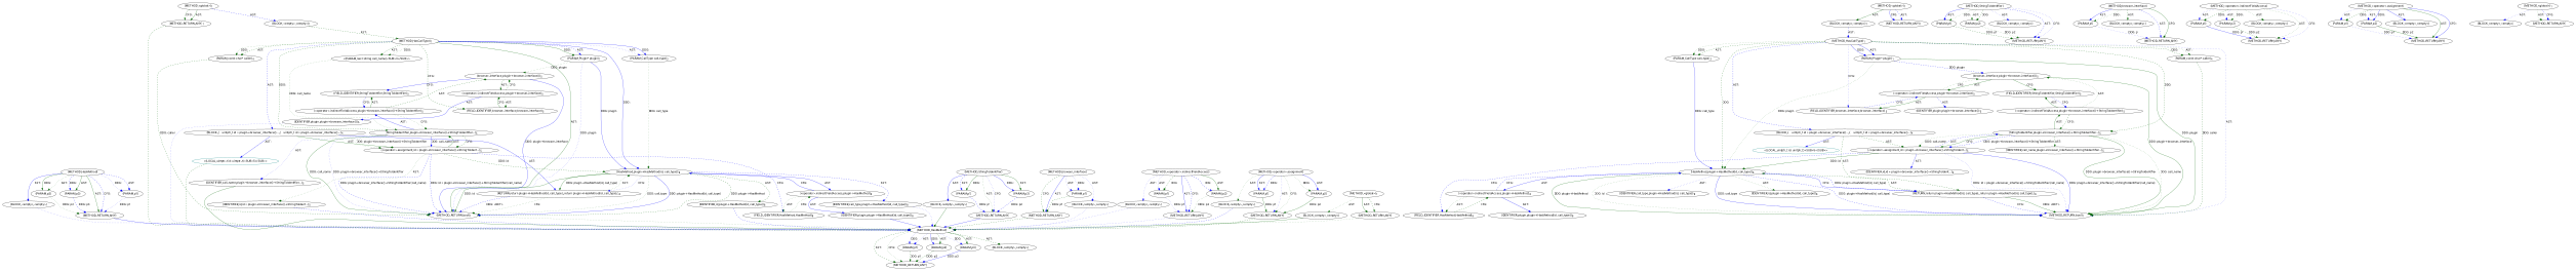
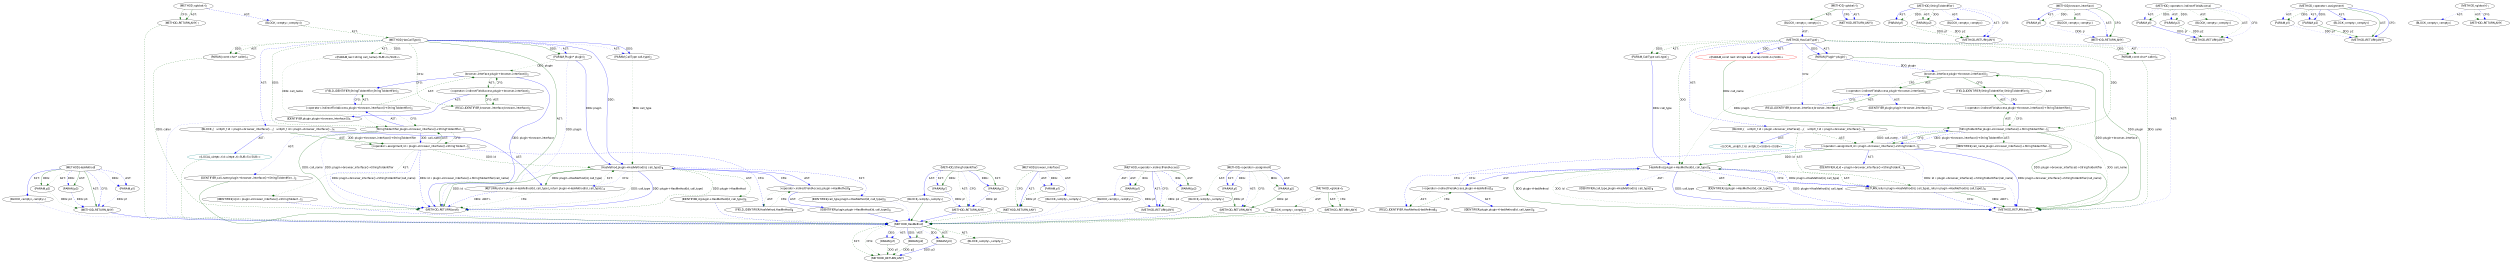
  digraph {
    fontname=Inter
    node [fontname=Inter]
    edge [color=darkgreen style=dashed arrowhead=diamond fontname=Inter]
    n1 [label=<(METHOD,HasMethod)>]
    n2 [label=<(PARAM,p1)>]
    n3 [label=<(PARAM,p2)>]
    n4 [label=<(PARAM,p3)>]
    n5 [label=<(BLOCK,&lt;empty&gt;,&lt;empty&gt;)>]
    n6 [label=<(METHOD_RETURN,ANY)>]
    n7 [label=<(METHOD,HasMethod)>]
    n8 [label=<(METHOD,&lt;global&gt;)<SUB>1</SUB>>]
    n9 [label=<(BLOCK,&lt;empty&gt;,&lt;empty&gt;)<SUB>1</SUB>>]
    n10 [label=<(METHOD_RETURN,ANY)<SUB>1</SUB>>]
    n11 [label=<(METHOD,HasCallType)<SUB>1</SUB>>]
    n12 [label=<(PARAM,Plugin* plugin)<SUB>1</SUB>>]
    n13 [label=<(PARAM,CallType call_type)<SUB>2</SUB>>]
    n14 [label="<(PARAM,nacl::string call_name)<SUB>3</SUB>>" color=black]
    n15 [label=<(PARAM,const char* caller)<SUB>4</SUB>>]
    n16 [label=<(BLOCK,{    uintptr_t id = plugin-&gt;browser_interface()...,{    uintptr_t id = plugin-&gt;browser_interface()...)<SUB>4</SUB>>]
    n17 [label=<(StringToIdentifier,plugin-&gt;browser_interface()-&gt;StringToIdentifier...)<SUB>5</SUB>>]
    n18 [label=<(FIELD_IDENTIFIER,browser_interface,browser_interface)<SUB>5</SUB>>]
    n19 [label=<(HasMethod,plugin-&gt;HasMethod(id, call_type))<SUB>8</SUB>>]
    n20 [label=<(METHOD_RETURN,bool)<SUB>1</SUB>>]
    n21 [label=<(browser_interface,plugin-&gt;browser_interface())<SUB>5</SUB>>]
    n22 [label="<(LOCAL,uintptr_t id: uintptr_t)<SUB>5</SUB>>" color=teal]
    n23 [label=<(&lt;operator&gt;.assignment,id = plugin-&gt;browser_interface()-&gt;StringToIdent...)<SUB>5</SUB>>]
    n24 [label=<(RETURN,return plugin-&gt;HasMethod(id, call_type);,return plugin-&gt;HasMethod(id, call_type);)<SUB>8</SUB>>]
    n25 [label=<(IDENTIFIER,id,id = plugin-&gt;browser_interface()-&gt;StringToIdent...)<SUB>5</SUB>>]
    n26 [label=<(FIELD_IDENTIFIER,HasMethod,HasMethod)<SUB>8</SUB>>]
    n27 [label=<(&lt;operator&gt;.indirectFieldAccess,plugin-&gt;browser_interface()-&gt;StringToIdentifier)<SUB>5</SUB>>]
    n28 [label=<(IDENTIFIER,call_name,plugin-&gt;browser_interface()-&gt;StringToIdentifier...)<SUB>5</SUB>>]
    n29 [label=<(FIELD_IDENTIFIER,StringToIdentifier,StringToIdentifier)<SUB>5</SUB>>]
    n30 [label=<(&lt;operator&gt;.indirectFieldAccess,plugin-&gt;browser_interface)<SUB>5</SUB>>]
    n31 [label=<(IDENTIFIER,plugin,plugin-&gt;browser_interface())<SUB>5</SUB>>]
    n32 [label=<(&lt;operator&gt;.indirectFieldAccess,plugin-&gt;HasMethod)<SUB>8</SUB>>]
    n33 [label=<(IDENTIFIER,id,plugin-&gt;HasMethod(id, call_type))<SUB>8</SUB>>]
    n34 [label=<(IDENTIFIER,call_type,plugin-&gt;HasMethod(id, call_type))<SUB>8</SUB>>]
    n35 [label=<(IDENTIFIER,plugin,plugin-&gt;HasMethod(id, call_type))<SUB>8</SUB>>]
    n36 [label=<(METHOD,StringToIdentifier)>]
    n37 [label=<(PARAM,p1)>]
    n38 [label=<(PARAM,p2)>]
    n39 [label=<(BLOCK,&lt;empty&gt;,&lt;empty&gt;)>]
    n40 [label=<(METHOD_RETURN,ANY)>]
    n41 [label=<(METHOD,browser_interface)>]
    n42 [label=<(PARAM,p1)>]
    n43 [label=<(BLOCK,&lt;empty&gt;,&lt;empty&gt;)>]
    n44 [label=<(METHOD_RETURN,ANY)>]
    n45 [label=<(METHOD,&lt;operator&gt;.indirectFieldAccess)>]
    n46 [label=<(PARAM,p1)>]
    n47 [label=<(PARAM,p2)>]
    n48 [label=<(BLOCK,&lt;empty&gt;,&lt;empty&gt;)>]
    n49 [label=<(METHOD_RETURN,ANY)>]
    n50 [label=<(METHOD,&lt;operator&gt;.assignment)>]
    n51 [label=<(PARAM,p1)>]
    n52 [label=<(PARAM,p2)>]
    n53 [label=<(BLOCK,&lt;empty&gt;,&lt;empty&gt;)>]
    n54 [label=<(METHOD_RETURN,ANY)>]
    n55 [label=<(METHOD,&lt;global&gt;)<SUB>1</SUB>>]
    n56 [label=<(BLOCK,&lt;empty&gt;,&lt;empty&gt;)>]
    n57 [label=<(METHOD_RETURN,ANY)>]
    n58 [label=<(PARAM,p1)>]
    n59 [label=<(PARAM,p2)>]
    n60 [label=<(PARAM,p3)>]
    n61 [label=<(BLOCK,&lt;empty&gt;,&lt;empty&gt;)>]
    n62 [label=<(METHOD_RETURN,ANY)>]
    n63 [label=<(METHOD,&lt;global&gt;)<SUB>1</SUB>>]
    n64 [label=<(BLOCK,&lt;empty&gt;,&lt;empty&gt;)<SUB>1</SUB>>]
    n65 [label=<(METHOD_RETURN,ANY)<SUB>1</SUB>>]
    n66 [label=<(METHOD,HasCallType)<SUB>1</SUB>>]
    n67 [label=<(PARAM,Plugin* plugin)<SUB>1</SUB>>]
    n68 [label=<(PARAM,CallType call_type)<SUB>2</SUB>>]
+   n69 [label="<(PARAM,const nacl::string&amp; call_name)<SUB>3</SUB>>" color=red]
    n70 [label=<(PARAM,const char* caller)<SUB>4</SUB>>]
    n71 [label=<(BLOCK,{    uintptr_t id = plugin-&gt;browser_interface()...,{    uintptr_t id = plugin-&gt;browser_interface()...)<SUB>4</SUB>>]
    n72 [label=<(StringToIdentifier,plugin-&gt;browser_interface()-&gt;StringToIdentifier...)<SUB>5</SUB>>]
    n73 [label=<(FIELD_IDENTIFIER,browser_interface,browser_interface)<SUB>5</SUB>>]
    n74 [label=<(HasMethod,plugin-&gt;HasMethod(id, call_type))<SUB>8</SUB>>]
    n75 [label=<(METHOD_RETURN,bool)<SUB>1</SUB>>]
    n76 [label=<(browser_interface,plugin-&gt;browser_interface())<SUB>5</SUB>>]
    n77 [label="<(LOCAL,uintptr_t id: uintptr_t)<SUB>5</SUB>>" color=teal]
    n78 [label=<(&lt;operator&gt;.assignment,id = plugin-&gt;browser_interface()-&gt;StringToIdent...)<SUB>5</SUB>>]
    n79 [label=<(RETURN,return plugin-&gt;HasMethod(id, call_type);,return plugin-&gt;HasMethod(id, call_type);)<SUB>8</SUB>>]
    n80 [label=<(IDENTIFIER,id,id = plugin-&gt;browser_interface()-&gt;StringToIdent...)<SUB>5</SUB>>]
    n81 [label=<(FIELD_IDENTIFIER,HasMethod,HasMethod)<SUB>8</SUB>>]
    n82 [label=<(&lt;operator&gt;.indirectFieldAccess,plugin-&gt;browser_interface()-&gt;StringToIdentifier)<SUB>5</SUB>>]
    n83 [label=<(IDENTIFIER,call_name,plugin-&gt;browser_interface()-&gt;StringToIdentifier...)<SUB>5</SUB>>]
    n84 [label=<(FIELD_IDENTIFIER,StringToIdentifier,StringToIdentifier)<SUB>5</SUB>>]
    n85 [label=<(&lt;operator&gt;.indirectFieldAccess,plugin-&gt;browser_interface)<SUB>5</SUB>>]
    n86 [label=<(IDENTIFIER,plugin,plugin-&gt;browser_interface())<SUB>5</SUB>>]
    n87 [label=<(&lt;operator&gt;.indirectFieldAccess,plugin-&gt;HasMethod)<SUB>8</SUB>>]
    n88 [label=<(IDENTIFIER,id,plugin-&gt;HasMethod(id, call_type))<SUB>8</SUB>>]
    n89 [label=<(IDENTIFIER,call_type,plugin-&gt;HasMethod(id, call_type))<SUB>8</SUB>>]
    n90 [label=<(IDENTIFIER,plugin,plugin-&gt;HasMethod(id, call_type))<SUB>8</SUB>>]
    n91 [label=<(METHOD,StringToIdentifier)>]
    n92 [label=<(PARAM,p1)>]
    n93 [label=<(PARAM,p2)>]
    n94 [label=<(BLOCK,&lt;empty&gt;,&lt;empty&gt;)>]
    n95 [label=<(METHOD_RETURN,ANY)>]
    n96 [label=<(METHOD,browser_interface)>]
    n97 [label=<(PARAM,p1)>]
    n98 [label=<(BLOCK,&lt;empty&gt;,&lt;empty&gt;)>]
    n99 [label=<(METHOD_RETURN,ANY)>]
    n100 [label=<(METHOD,&lt;operator&gt;.indirectFieldAccess)>]
    n101 [label=<(PARAM,p1)>]
    n102 [label=<(PARAM,p2)>]
    n103 [label=<(BLOCK,&lt;empty&gt;,&lt;empty&gt;)>]
    n104 [label=<(METHOD_RETURN,ANY)>]
    n105 [label=<(METHOD,&lt;operator&gt;.assignment)>]
    n106 [label=<(PARAM,p1)>]
    n107 [label=<(PARAM,p2)>]
    n108 [label=<(BLOCK,&lt;empty&gt;,&lt;empty&gt;)>]
    n109 [label=<(METHOD_RETURN,ANY)>]
    n110 [label=<(METHOD,&lt;global&gt;)<SUB>1</SUB>>]
    n111 [label=<(BLOCK,&lt;empty&gt;,&lt;empty&gt;)>]
    n112 [label=<(METHOD_RETURN,ANY)>]
    n1 -> n2 [label="AST: " color=blue]
    n1 -> n2 [label="DDG: " color=blue style=dotted]
    n1 -> n3 [label="AST: " style=dotted arrowhead=normal]
    n1 -> n3 [label="DDG: " style=solid arrowhead=normal]
    n1 -> n4 [label="AST: " style=solid arrowhead=normal]
    n1 -> n4 [label="DDG: " color=blue arrowhead=normal]
    n1 -> n5 [label="AST: " color=blue style=solid]
    n1 -> n6 [label="AST: " style=solid arrowhead=normal]
    n1 -> n6 [label="CFG: " color=blue arrowhead=normal]
    n2 -> n6 [label="DDG: p1" color=blue style=dotted arrowhead=normal]
    n3 -> n6 [label="DDG: p2" style=dotted]
    n4 -> n6 [label="DDG: p3" color=blue]
    n5 -> n7 [color=blue style=dotted]
    n6 -> n7 [color=blue style=solid arrowhead=normal]
    n7 -> n58 [label="AST: " color=blue style=dotted]
    n7 -> n58 [label="DDG: " color=blue style=dotted arrowhead=normal]
    n7 -> n59 [label="AST: " arrowhead=normal]
    n7 -> n59 [label="DDG: " color=blue style=solid arrowhead=normal]
    n7 -> n60 [label="AST: " style=solid arrowhead=normal]
    n7 -> n60 [label="DDG: " color=blue style=dotted arrowhead=normal]
    n7 -> n61 [label="AST: "]
    n7 -> n62 [label="AST: "]
    n7 -> n62 [label="CFG: " style=dotted arrowhead=normal]
    n8 -> n9 [label="AST: " color=blue arrowhead=normal]
    n8 -> n10 [label="AST: " style=solid arrowhead=normal]
    n8 -> n10 [label="CFG: " arrowhead=normal]
    n9 -> n11 [label="AST: " arrowhead=normal]
    n10 -> n7
    n11 -> n12 [label="AST: " color=blue arrowhead=normal]
    n11 -> n12 [label="DDG: " style=solid]
    n11 -> n13 [label="AST: " color=blue style=dotted arrowhead=normal]
    n11 -> n13 [label="DDG: " color=blue style=solid arrowhead=normal]
    n11 -> n14 [label="AST: "]
    n11 -> n14 [label="DDG: " style=dotted arrowhead=normal]
    n11 -> n15 [label="AST: "]
    n11 -> n15 [label="DDG: " style=dotted]
    n11 -> n16 [label="AST: " color=blue arrowhead=normal]
    n11 -> n17 [label="DDG: " arrowhead=normal]
    n11 -> n18 [label="CFG: "]
    n11 -> n19 [label="DDG: " color=blue style=solid]
    n11 -> n20 [label="AST: " style=solid arrowhead=normal]
    n12 -> n19 [label="DDG: plugin" color=blue style=solid arrowhead=normal]
    n12 -> n20 [label="DDG: plugin" color=blue style=dotted arrowhead=normal]
    n12 -> n21 [label="DDG: plugin" style=dotted arrowhead=normal]
    n13 -> n19 [label="DDG: call_type" style=dotted]
    n14 -> n17 [label="DDG: call_name" style=dotted arrowhead=normal]
    n15 -> n20 [label="DDG: caller"]
    n16 -> n22 [label="AST: " color=blue style=solid arrowhead=normal]
    n16 -> n23 [label="AST: " style=solid]
    n16 -> n24 [label="AST: " color=blue style=solid arrowhead=normal]
    n17 -> n20 [label="DDG: plugin-&gt;browser_interface()-&gt;StringToIdentifier" color=blue style=dotted]
    n17 -> n20 [label="DDG: call_name" style=solid]
    n17 -> n23 [label="CFG: "]
    n17 -> n23 [label="DDG: plugin-&gt;browser_interface()-&gt;StringToIdentifier" style=dotted]
    n17 -> n23 [label="DDG: call_name" color=blue style=solid arrowhead=normal]
    n17 -> n27 [label="AST: " color=blue style=solid]
    n17 -> n28 [label="AST: " color=blue style=dotted]
    n18 -> n30 [label="CFG: " style=solid]
    n19 -> n20 [label="DDG: plugin-&gt;HasMethod" arrowhead=normal]
    n19 -> n20 [label="DDG: id" style=solid arrowhead=normal]
    n19 -> n20 [label="DDG: call_type" style=dotted]
    n19 -> n20 [label="DDG: plugin-&gt;HasMethod(id, call_type)" color=blue style=solid]
    n19 -> n24 [label="CFG: " color=blue style=dotted arrowhead=normal]
    n19 -> n24 [label="DDG: plugin-&gt;HasMethod(id, call_type)" style=solid arrowhead=normal]
    n19 -> n32 [label="AST: " color=blue style=solid arrowhead=normal]
    n19 -> n33 [label="AST: "]
    n19 -> n34 [label="AST: " color=blue]
    n20 -> n7 [style=dotted]
    n21 -> n20 [label="DDG: plugin-&gt;browser_interface" color=blue style=solid arrowhead=normal]
    n21 -> n29 [label="CFG: " color=blue style=solid]
    n21 -> n30 [label="AST: " arrowhead=normal]
    n22 -> n7 [arrowhead=normal]
    n23 -> n17 [label="AST: " style=solid]
    n23 -> n19 [label="DDG: id"]
    n23 -> n20 [label="DDG: plugin-&gt;browser_interface()-&gt;StringToIdentifier(call_name)" color=blue]
    n23 -> n20 [label="DDG: id = plugin-&gt;browser_interface()-&gt;StringToIdentifier(call_name)" color=blue]
    n23 -> n25 [label="AST: " style=dotted]
    n23 -> n26 [label="CFG: " color=blue arrowhead=normal]
    n24 -> n19 [label="AST: " style=dotted]
    n24 -> n20 [label="CFG: " style=dotted]
    n24 -> n20 [label="DDG: &lt;RET&gt;" color=blue arrowhead=normal]
    n25 -> n7 [color=blue]
    n26 -> n32 [label="CFG: " style=dotted]
    n27 -> n17 [label="CFG: " style=dotted]
    n27 -> n21 [label="AST: "]
    n27 -> n29 [label="AST: " style=solid]
    n28 -> n7 [style=solid arrowhead=normal]
    n29 -> n27 [label="CFG: " color=blue]
    n30 -> n18 [label="AST: " style=dotted]
    n30 -> n21 [label="CFG: "]
    n30 -> n31 [label="AST: " color=blue style=solid arrowhead=normal]
    n31 -> n7 [color=blue style=dotted arrowhead=normal]
    n32 -> n19 [label="CFG: " color=blue style=solid arrowhead=normal]
    n32 -> n26 [label="AST: " style=dotted arrowhead=normal]
    n32 -> n35 [label="AST: " color=blue style=solid arrowhead=normal]
    n33 -> n7 [color=blue]
    n34 -> n7 [color=blue style=dotted]
    n35 -> n7 [color=blue style=solid]
    n36 -> n37 [label="AST: " color=blue arrowhead=normal]
    n36 -> n37 [label="DDG: " style=solid arrowhead=normal]
    n36 -> n38 [label="AST: " style=solid arrowhead=normal]
    n36 -> n38 [label="DDG: " color=blue style=solid arrowhead=normal]
    n36 -> n39 [label="AST: " color=blue style=solid]
    n36 -> n40 [label="AST: " style=dotted arrowhead=normal]
    n36 -> n40 [label="CFG: " color=blue style=dotted]
    n37 -> n40 [label="DDG: p1" color=blue arrowhead=normal]
    n38 -> n40 [label="DDG: p2" color=blue]
    n39 -> n7 [style=solid]
    n40 -> n7 [color=blue style=solid arrowhead=normal]
    n41 -> n42 [label="AST: " color=blue style=dotted arrowhead=normal]
    n41 -> n42 [label="DDG: " color=blue style=dotted]
    n41 -> n43 [label="AST: " color=blue style=dotted]
    n41 -> n44 [label="AST: " color=blue style=solid]
    n41 -> n44 [label="CFG: " arrowhead=normal]
    n42 -> n44 [label="DDG: p1"]
    n43 -> n7 [color=blue style=dotted]
    n44 -> n7
    n45 -> n46 [label="AST: " color=blue style=dotted]
    n45 -> n46 [label="DDG: "]
    n45 -> n47 [label="AST: " style=solid arrowhead=normal]
    n45 -> n47 [label="DDG: " color=blue arrowhead=normal]
    n45 -> n48 [label="AST: " color=blue style=dotted arrowhead=normal]
    n45 -> n49 [label="AST: " color=blue style=solid arrowhead=normal]
    n45 -> n49 [label="CFG: " color=blue]
    n46 -> n49 [label="DDG: p1" color=blue style=dotted arrowhead=normal]
    n47 -> n49 [label="DDG: p2" style=dotted arrowhead=normal]
    n48 -> n7 [color=blue style=dotted]
    n49 -> n7 [color=blue style=dotted arrowhead=normal]
    n50 -> n51 [label="AST: " color=blue style=solid arrowhead=normal]
    n50 -> n51 [label="DDG: " color=blue arrowhead=normal]
    n50 -> n52 [label="AST: " color=blue style=solid]
    n50 -> n52 [label="DDG: " style=dotted arrowhead=normal]
    n50 -> n53 [label="AST: " style=dotted arrowhead=normal]
    n50 -> n54 [label="AST: " color=blue style=dotted arrowhead=normal]
    n50 -> n54 [label="CFG: " style=dotted]
    n51 -> n54 [label="DDG: p1" style=solid arrowhead=normal]
    n52 -> n54 [label="DDG: p2" style=solid arrowhead=normal]
    n53 -> n7 [color=blue arrowhead=normal]
    n54 -> n7 [arrowhead=normal]
    n55 -> n56 [label="AST: " style=dotted arrowhead=normal]
    n55 -> n57 [label="AST: " style=solid]
    n55 -> n57 [label="CFG: " arrowhead=normal]
    n56 -> n7 [style=solid arrowhead=normal]
    n57 -> n7 [style=dotted arrowhead=normal]
    n58 -> n62 [label="DDG: p1" arrowhead=normal]
    n59 -> n62 [label="DDG: p2"]
    n60 -> n62 [label="DDG: p3" color=blue style=solid]
    n63 -> n64 [label="AST: " style=solid]
    n63 -> n65 [label="AST: " color=blue arrowhead=normal]
    n63 -> n65 [label="CFG: " color=blue style=solid]
    n64 -> n66 [label="AST: " color=blue]
    n66 -> n67 [label="AST: " color=blue style=solid]
    n66 -> n67 [label="DDG: " color=blue style=solid]
    n66 -> n68 [label="AST: "]
    n66 -> n68 [label="DDG: " style=dotted]
+   n66 -> n69 [label="AST: " color=blue style=solid]
+   n66 -> n69 [label="DDG: " color=blue arrowhead=normal]
    n66 -> n70 [label="AST: " style=dotted arrowhead=normal]
    n66 -> n70 [label="DDG: "]
    n66 -> n71 [label="AST: " color=blue arrowhead=normal]
    n66 -> n72 [label="DDG: "]
    n66 -> n73 [label="CFG: " color=blue style=dotted arrowhead=normal]
    n66 -> n74 [label="DDG: "]
    n66 -> n75 [label="AST: " color=blue style=dotted arrowhead=normal]
    n67 -> n74 [label="DDG: plugin" style=dotted]
    n67 -> n75 [label="DDG: plugin" style=solid]
    n67 -> n76 [label="DDG: plugin" color=blue]
    n68 -> n74 [label="DDG: call_type" color=blue style=solid]
+   n69 -> n72 [label="DDG: call_name" style=solid]
    n70 -> n75 [label="DDG: caller" arrowhead=normal]
    n71 -> n77 [label="AST: " color=blue style=solid arrowhead=normal]
    n71 -> n78 [label="AST: "]
    n71 -> n79 [label="AST: " arrowhead=normal]
    n72 -> n75 [label="DDG: plugin-&gt;browser_interface()-&gt;StringToIdentifier" style=solid]
    n72 -> n75 [label="DDG: call_name" style=dotted arrowhead=normal]
    n72 -> n78 [label="CFG: " style=solid arrowhead=normal]
    n72 -> n78 [label="DDG: plugin-&gt;browser_interface()-&gt;StringToIdentifier" color=blue]
    n72 -> n78 [label="DDG: call_name" style=dotted]
    n72 -> n82 [label="AST: " style=solid arrowhead=normal]
    n72 -> n83 [label="AST: " arrowhead=normal]
    n73 -> n85 [label="CFG: " color=blue arrowhead=normal]
    n74 -> n75 [label="DDG: plugin-&gt;HasMethod" style=solid arrowhead=normal]
    n74 -> n75 [label="DDG: id" style=dotted]
    n74 -> n75 [label="DDG: call_type" color=blue style=solid]
    n74 -> n75 [label="DDG: plugin-&gt;HasMethod(id, call_type)" color=blue]
    n74 -> n79 [label="CFG: " color=blue style=solid]
    n74 -> n79 [label="DDG: plugin-&gt;HasMethod(id, call_type)" color=blue]
    n74 -> n87 [label="AST: " color=blue style=solid arrowhead=normal]
    n74 -> n88 [label="AST: " style=dotted arrowhead=normal]
    n74 -> n89 [label="AST: " color=blue style=dotted]
    n76 -> n75 [label="DDG: plugin-&gt;browser_interface" style=solid]
    n76 -> n84 [label="CFG: " style=solid]
    n76 -> n85 [label="AST: " style=solid]
    n78 -> n72 [label="AST: " color=blue]
    n78 -> n74 [label="DDG: id" style=solid]
    n78 -> n75 [label="DDG: plugin-&gt;browser_interface()-&gt;StringToIdentifier(call_name)" color=blue style=solid]
    n78 -> n75 [label="DDG: id = plugin-&gt;browser_interface()-&gt;StringToIdentifier(call_name)" color=blue style=dotted arrowhead=normal]
    n78 -> n80 [label="AST: " color=blue style=solid arrowhead=normal]
    n78 -> n81 [label="CFG: " color=blue]
    n79 -> n74 [label="AST: " arrowhead=normal]
    n79 -> n75 [label="CFG: " color=blue arrowhead=normal]
    n79 -> n75 [label="DDG: &lt;RET&gt;" style=solid]
    n81 -> n87 [label="CFG: "]
    n82 -> n72 [label="CFG: " arrowhead=normal]
    n82 -> n76 [label="AST: " style=dotted]
    n82 -> n84 [label="AST: " style=solid]
    n84 -> n82 [label="CFG: " color=blue]
    n85 -> n73 [label="AST: " style=solid]
    n85 -> n76 [label="CFG: " style=dotted arrowhead=normal]
    n85 -> n86 [label="AST: " color=blue]
    n87 -> n74 [label="CFG: " color=blue]
    n87 -> n81 [label="AST: " style=dotted]
    n87 -> n90 [label="AST: " color=blue style=solid]
    n91 -> n92 [label="AST: " color=blue style=solid]
    n91 -> n92 [label="DDG: " style=dotted arrowhead=normal]
    n91 -> n93 [label="AST: " style=dotted arrowhead=normal]
    n91 -> n93 [label="DDG: "]
    n91 -> n94 [label="AST: " color=blue style=dotted arrowhead=normal]
    n91 -> n95 [label="AST: " color=blue]
    n91 -> n95 [label="CFG: " color=blue style=dotted]
    n92 -> n95 [label="DDG: p1"]
    n93 -> n95 [label="DDG: p2" style=dotted arrowhead=normal]
    n96 -> n97 [label="AST: " color=blue style=solid arrowhead=normal]
    n96 -> n97 [label="DDG: " style=dotted arrowhead=normal]
    n96 -> n98 [label="AST: " arrowhead=normal]
    n96 -> n99 [label="AST: " color=blue arrowhead=normal]
    n96 -> n99 [label="CFG: " style=solid]
    n97 -> n99 [label="DDG: p1" color=blue style=dotted arrowhead=normal]
    n100 -> n101 [label="AST: " color=blue style=dotted arrowhead=normal]
    n100 -> n101 [label="DDG: "]
    n100 -> n102 [label="AST: " color=blue style=dotted]
    n100 -> n102 [label="DDG: " style=dotted arrowhead=normal]
    n100 -> n103 [label="AST: " style=dotted]
    n100 -> n104 [label="AST: " style=dotted]
    n100 -> n104 [label="CFG: " color=blue style=dotted arrowhead=normal]
    n101 -> n104 [label="DDG: p1" color=blue style=solid]
    n102 -> n104 [label="DDG: p2" arrowhead=normal]
    n105 -> n106 [label="AST: " color=blue style=dotted]
    n105 -> n106 [label="DDG: "]
    n105 -> n107 [label="AST: " color=blue style=dotted]
    n105 -> n107 [label="DDG: " color=blue style=solid arrowhead=normal]
    n105 -> n108 [label="AST: " color=blue style=solid]
    n105 -> n109 [label="AST: " style=solid arrowhead=normal]
    n105 -> n109 [label="CFG: " color=blue style=solid]
    n106 -> n109 [label="DDG: p1" color=blue style=dotted arrowhead=normal]
    n107 -> n109 [label="DDG: p2" style=solid arrowhead=normal]
    n110 -> n111 [label="AST: " color=blue style=dotted arrowhead=normal]
    n110 -> n112 [label="AST: " style=dotted]
    n110 -> n112 [label="CFG: " color=blue]
  }
